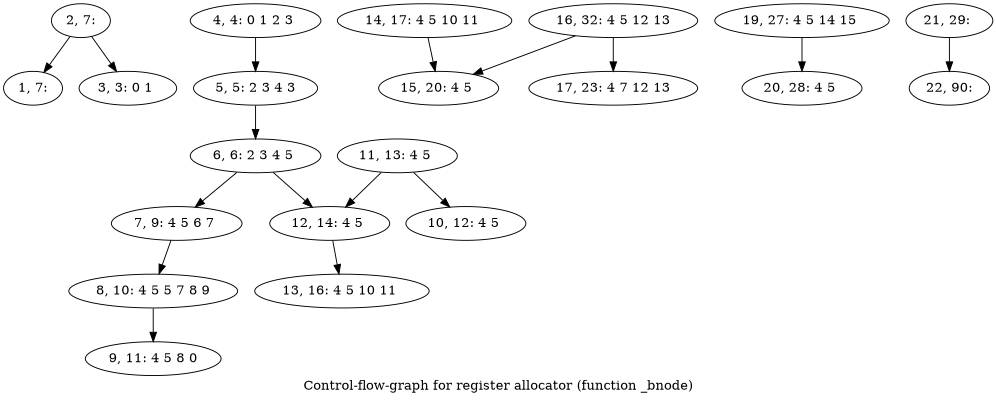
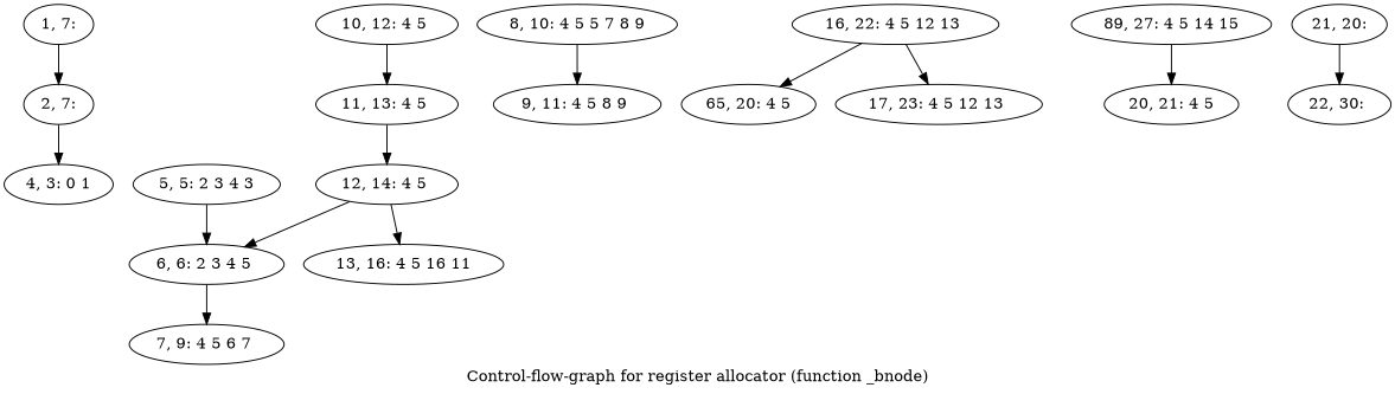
  digraph {
    label="Control-flow-graph for register allocator (function _bnode)"
    n1 [label="1, 7:"]
    n2 [label="2, 7:"]
-   n3 [label="3, 3: 0 1 "]
-   n4 [label="4, 4: 0 1 2 3 "]
+   n3 [label="4, 3: 0 1"]
    n5 [label="5, 5: 2 3 4 3"]
    n6 [label="6, 6: 2 3 4 5 "]
    n7 [label="7, 9: 4 5 6 7 "]
    n8 [label="12, 14: 4 5 "]
    n9 [label="8, 10: 4 5 5 7 8 9"]
-   n10 [label="13, 16: 4 5 10 11 "]
-   n11 [label="9, 11: 4 5 8 0"]
+   n10 [label="13, 16: 4 5 16 11"]
+   n11 [label="9, 11: 4 5 8 9 "]
    n12 [label="10, 12: 4 5 "]
    n13 [label="11, 13: 4 5 "]
-   n14 [label="14, 17: 4 5 10 11 "]
-   n15 [label="15, 20: 4 5 "]
-   n16 [label="16, 32: 4 5 12 13"]
-   n17 [label="17, 23: 4 7 12 13"]
-   n18 [label="19, 27: 4 5 14 15 "]
-   n19 [label="20, 28: 4 5 "]
-   n20 [label="21, 29: "]
-   n21 [label="22, 90:"]
-   n2 -> n1
+   n15 [label="65, 20: 4 5"]
+   n16 [label="16, 22: 4 5 12 13 "]
+   n17 [label="17, 23: 4 5 12 13 "]
+   n18 [label="89, 27: 4 5 14 15"]
+   n19 [label="20, 21: 4 5"]
+   n20 [label="21, 20:"]
+   n21 [label="22, 30: "]
+   n1 -> n2
    n2 -> n3
-   n4 -> n5
    n5 -> n6
    n6 -> n7
-   n6 -> n8
-   n7 -> n9
+   n8 -> n6
    n8 -> n10
    n9 -> n11
-   n13 -> n12
+   n12 -> n13
    n13 -> n8
-   n14 -> n15
    n16 -> n15
    n16 -> n17
    n18 -> n19
    n20 -> n21
  }
